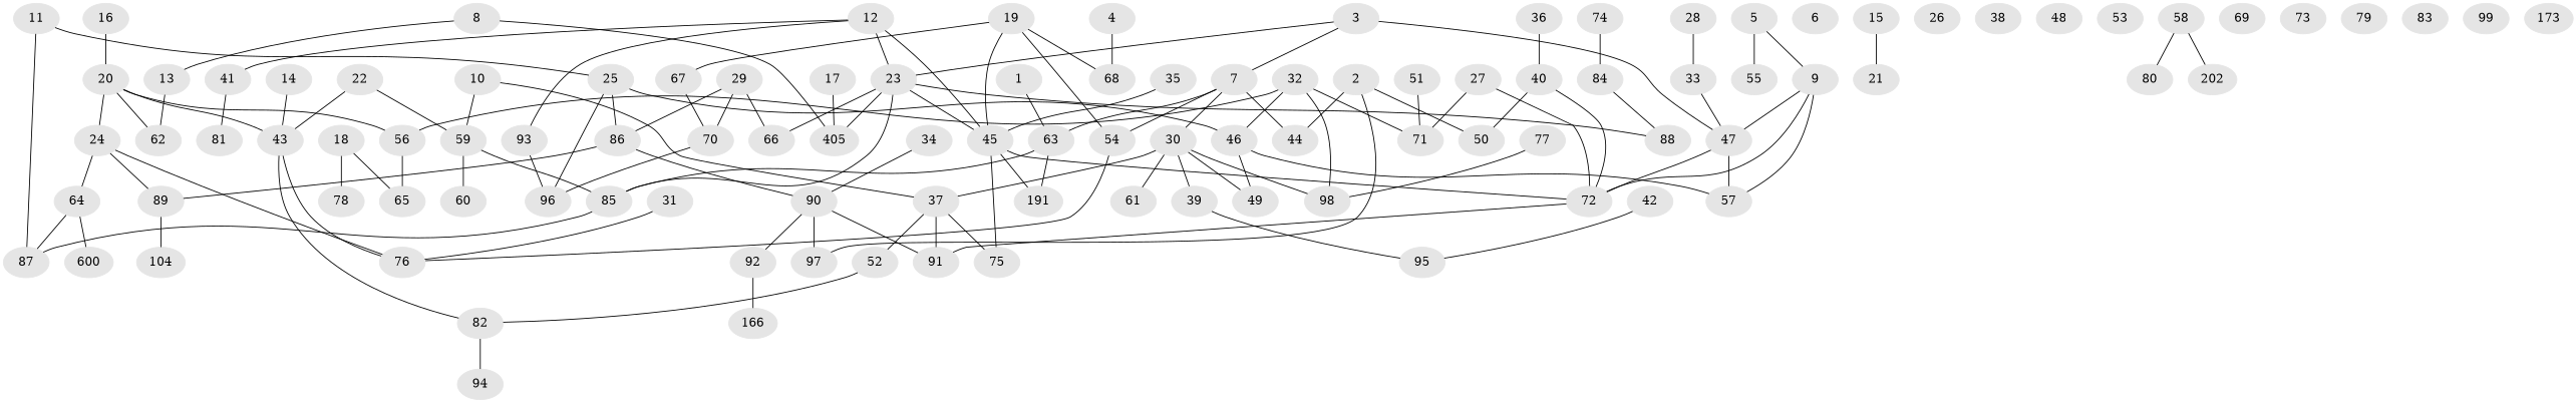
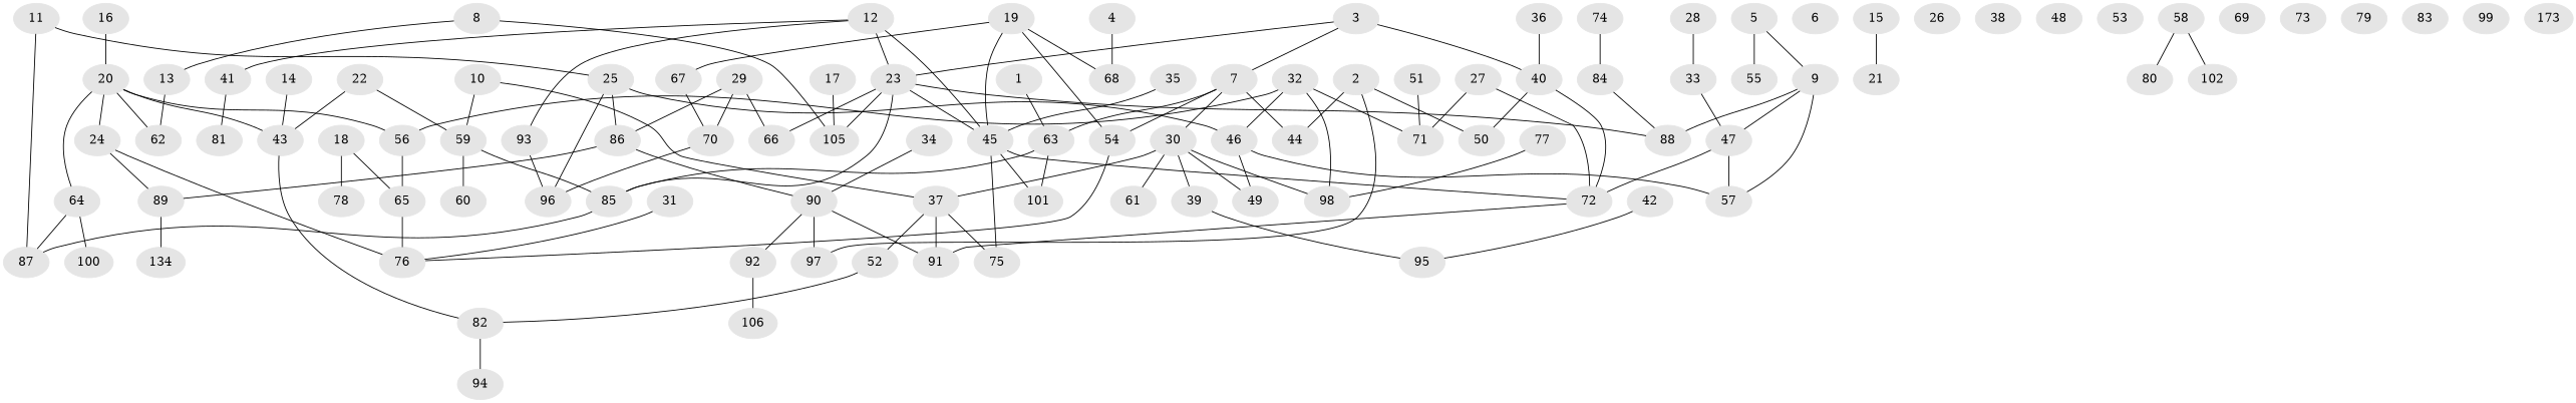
  graph {
    node [color=gray90 style=filled]
    1
    63
    85
-   101 [label=191]
+   101
    2
    44
    50
    97
    3
    7
    23
    47
    30
    54
-   105 [label=405]
+   105
    88
    45
    66
    57
    72
    4
    68
    5
    9
    55
    6
    37
    39
    49
    61
    98
    76
    8
    13
    62
    10
    59
    52
    75
    91
    60
    11
    25
    87
    46
    86
    96
    12
    41
    93
    81
    14
    43
    82
    15
    21
    16
    20
    24
    56
    64
    17
    18
    65
    78
    19
    67
    70
    89
-   100 [label=600]
+   100
    22
-   104
+   104 [label=134]
    90
    26
    27
    71
    28
    33
    29
    95
    31
    32
    34
    92
    35
    36
    40
    38
    42
    94
    48
    51
    53
    58
    80
-   102 [label=202]
+   102
    69
    73
    74
    84
    77
    79
    83
-   106 [label=166]
+   106
    99
    n106 [label=173]
    1 -- 63
    63 -- 85
    63 -- 101
    85 -- 87
    2 -- 44
    2 -- 50
    2 -- 97
    3 -- 7
    3 -- 23
-   3 -- 47
+   3 -- 40
    7 -- 63
    7 -- 44
    7 -- 30
    7 -- 54
    23 -- 85
    23 -- 105
    23 -- 88
    23 -- 45
    23 -- 66
    47 -- 57
    47 -- 72
    30 -- 37
    30 -- 39
    30 -- 49
    30 -- 61
    30 -- 98
    54 -- 76
    45 -- 101
    45 -- 72
    45 -- 75
    72 -- 91
    4 -- 68
    5 -- 9
    5 -- 55
    9 -- 47
-   9 -- 72
+   9 -- 88
    9 -- 57
    37 -- 52
    37 -- 75
    37 -- 91
    39 -- 95
    8 -- 105
    8 -- 13
    13 -- 62
    10 -- 37
    10 -- 59
    59 -- 85
    59 -- 60
    52 -- 82
    11 -- 25
    11 -- 87
    25 -- 46
    25 -- 86
    25 -- 96
    46 -- 57
    46 -- 49
    86 -- 89
    86 -- 90
    12 -- 23
    12 -- 45
    12 -- 41
    12 -- 93
    41 -- 81
    93 -- 96
    14 -- 43
    43 -- 82
    82 -- 94
    15 -- 21
    16 -- 20
    20 -- 62
    20 -- 43
    20 -- 24
    20 -- 56
-   24 -- 64
+   20 -- 64
    24 -- 76
    24 -- 89
    56 -- 65
    64 -- 87
    64 -- 100
    17 -- 105
    18 -- 65
    18 -- 78
-   43 -- 76
+   65 -- 76
    19 -- 54
    19 -- 45
    19 -- 68
    19 -- 67
    67 -- 70
    70 -- 96
    89 -- 104
    22 -- 59
    22 -- 43
    90 -- 97
    90 -- 91
    90 -- 92
    27 -- 72
    27 -- 71
    28 -- 33
    33 -- 47
    29 -- 66
    29 -- 86
    29 -- 70
    31 -- 76
    32 -- 98
    32 -- 46
    32 -- 56
    32 -- 71
    34 -- 90
    92 -- 106
    35 -- 45
    36 -- 40
    40 -- 50
    40 -- 72
    42 -- 95
    51 -- 71
    58 -- 80
    58 -- 102
    74 -- 84
    84 -- 88
    77 -- 98
  }
